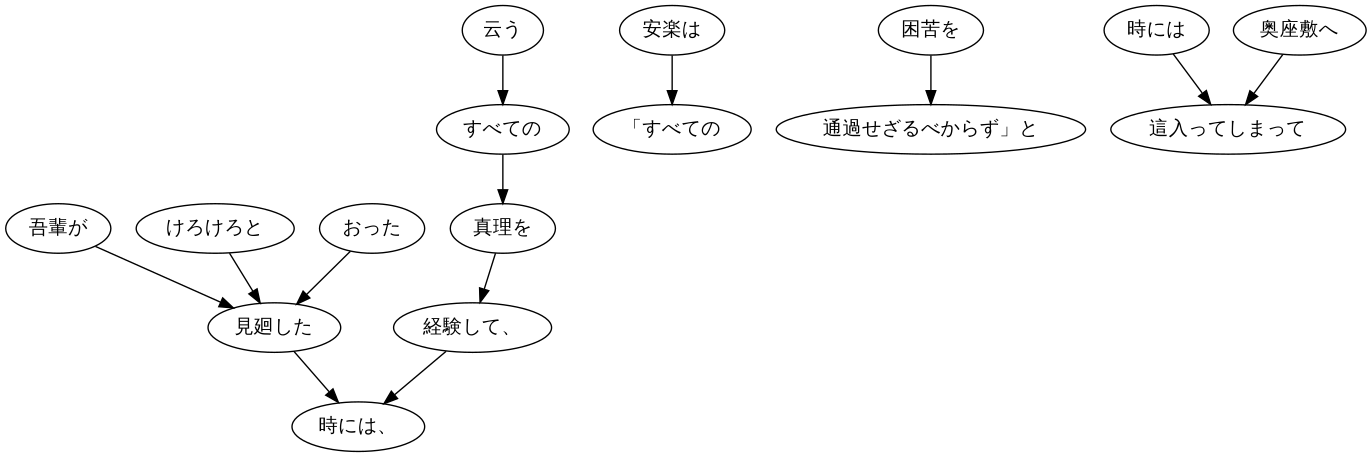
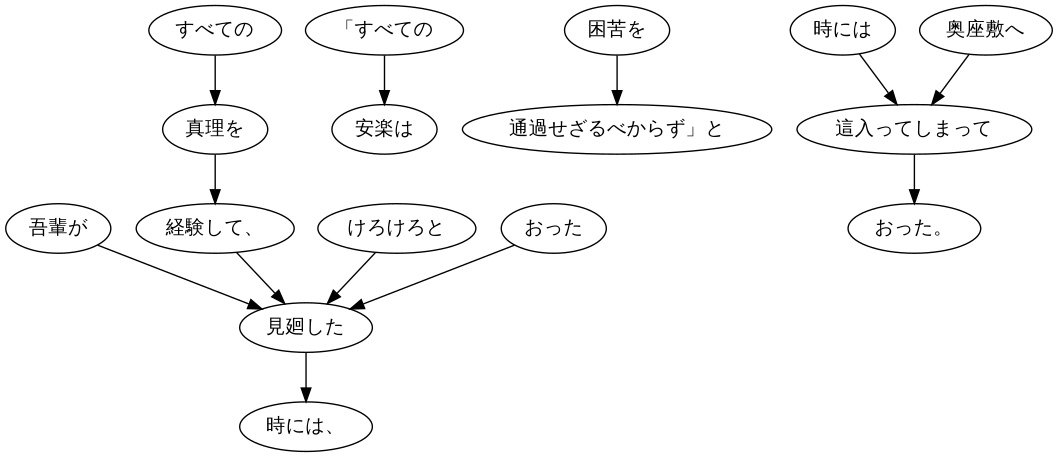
  digraph {
    n1 [label="吾輩が"]
    n2 [label="見廻した"]
    n3 [label="経験して、"]
    n4 [label="「すべての"]
    n5 [label="安楽は"]
    n6 [label="通過せざるべからず」と"]
    n7 [label="困苦を"]
-   n8 [label="云う"]
    n9 [label="すべての"]
    n10 [label="真理を"]
    n11 [label="時には、"]
    n12 [label="けろけろと"]
    n13 [label="おった"]
+   n14 [label="おった。"]
    n15 [label="時には"]
    n16 [label="這入ってしまって"]
    n17 [label="奥座敷へ"]
    n1 -> n2
    n2 -> n11
-   n3 -> n11
-   n5 -> n4
+   n3 -> n2
+   n4 -> n5
    n7 -> n6
-   n8 -> n9
    n9 -> n10
    n10 -> n3
    n12 -> n2
    n13 -> n2
    n15 -> n16
+   n16 -> n14
    n17 -> n16
  }
